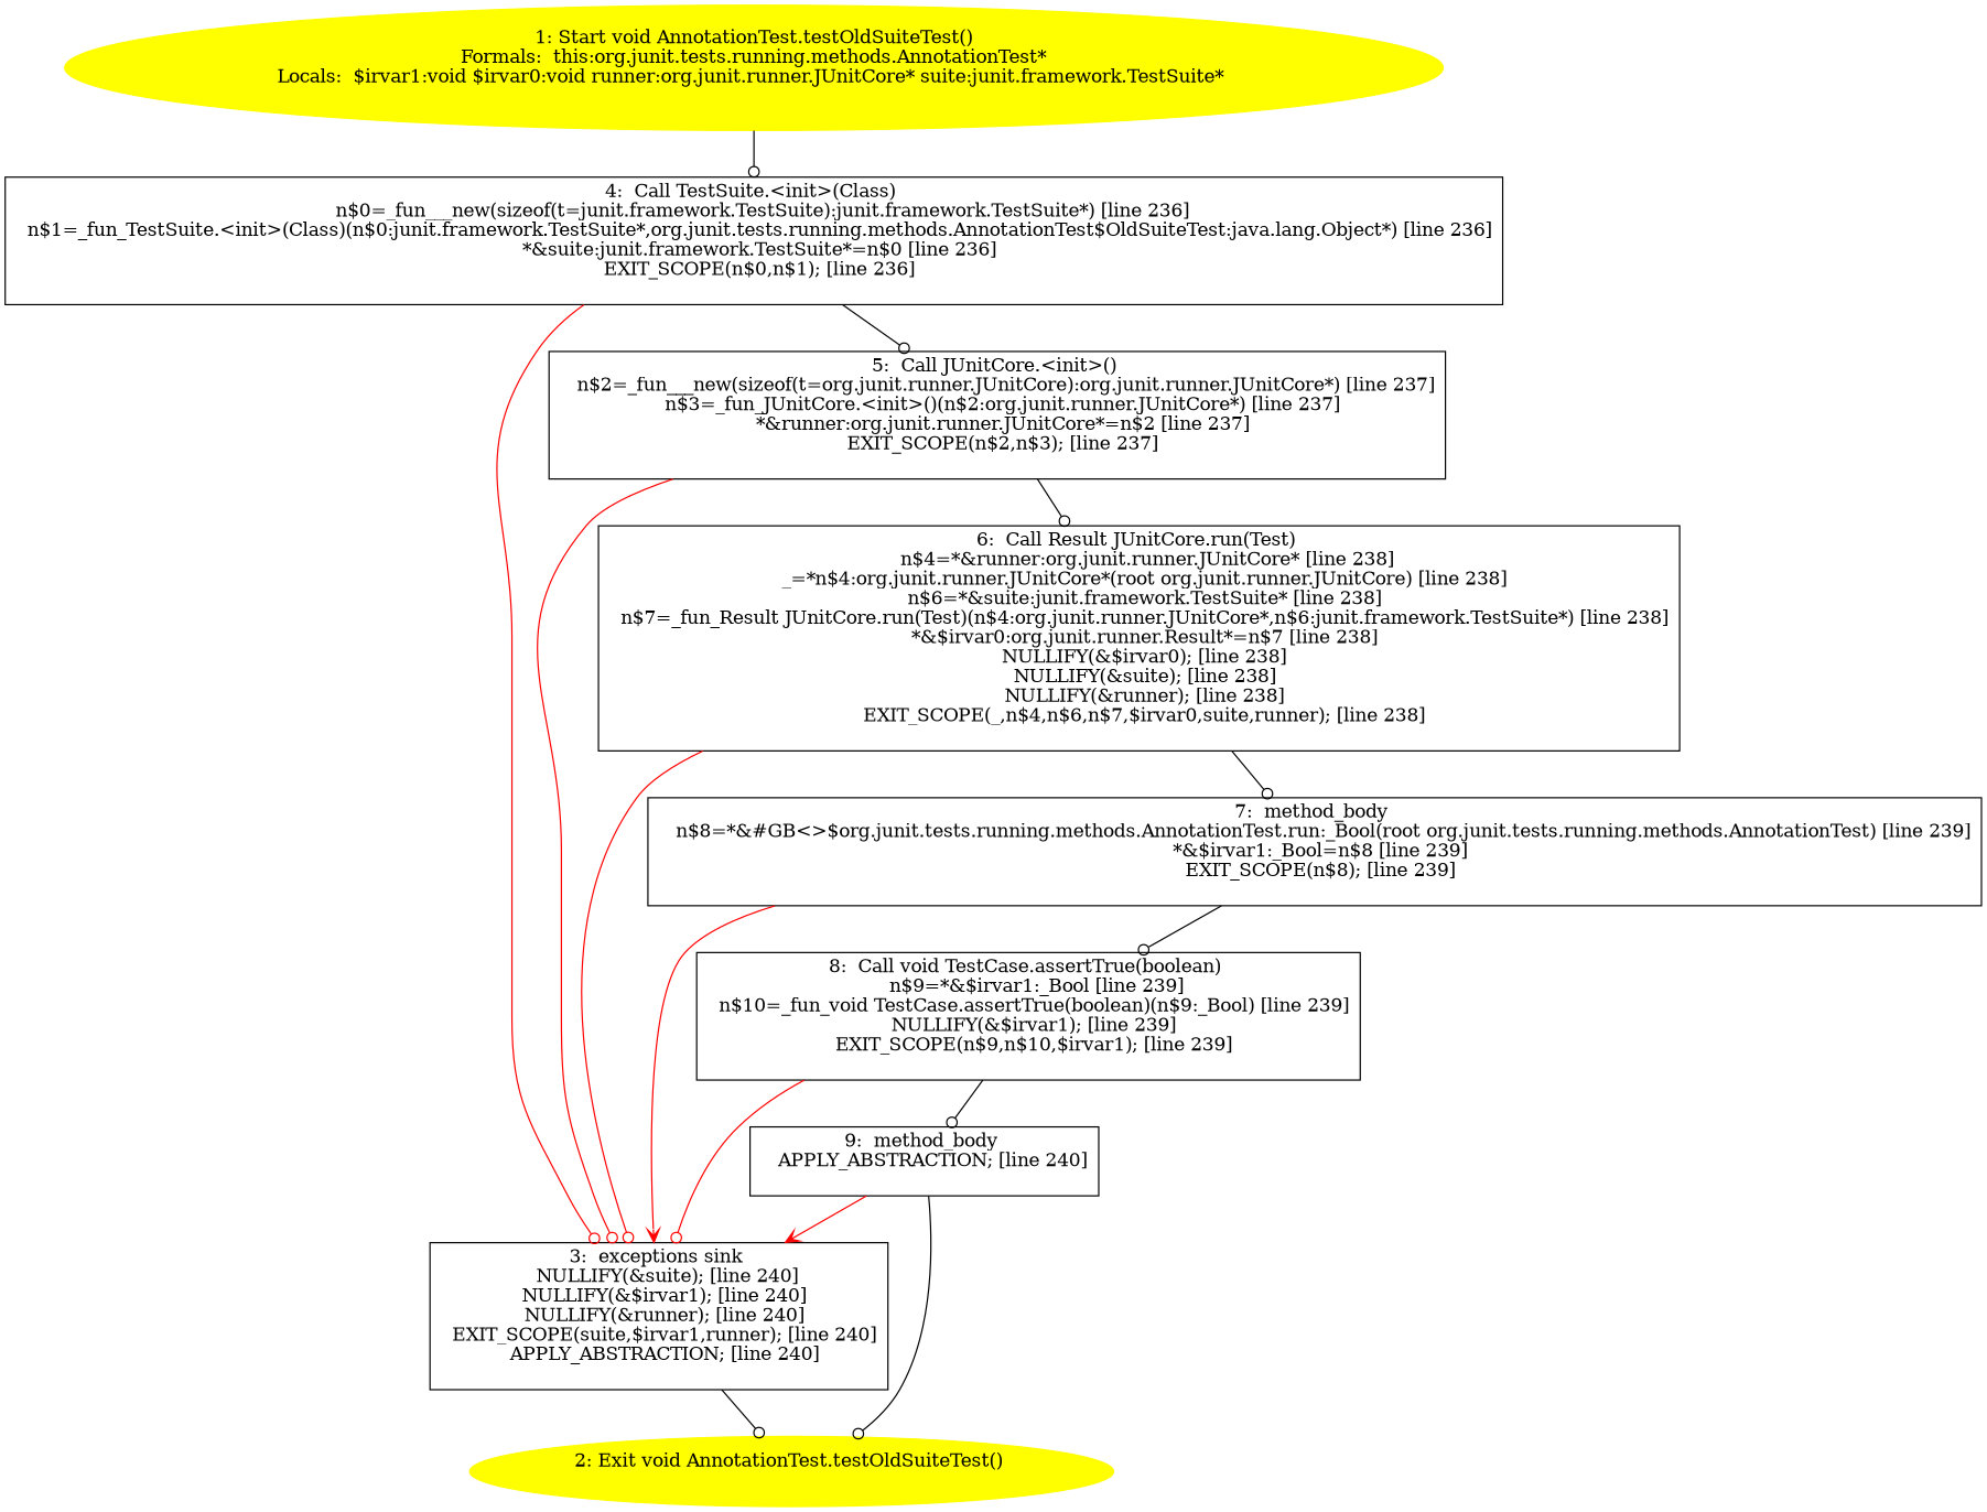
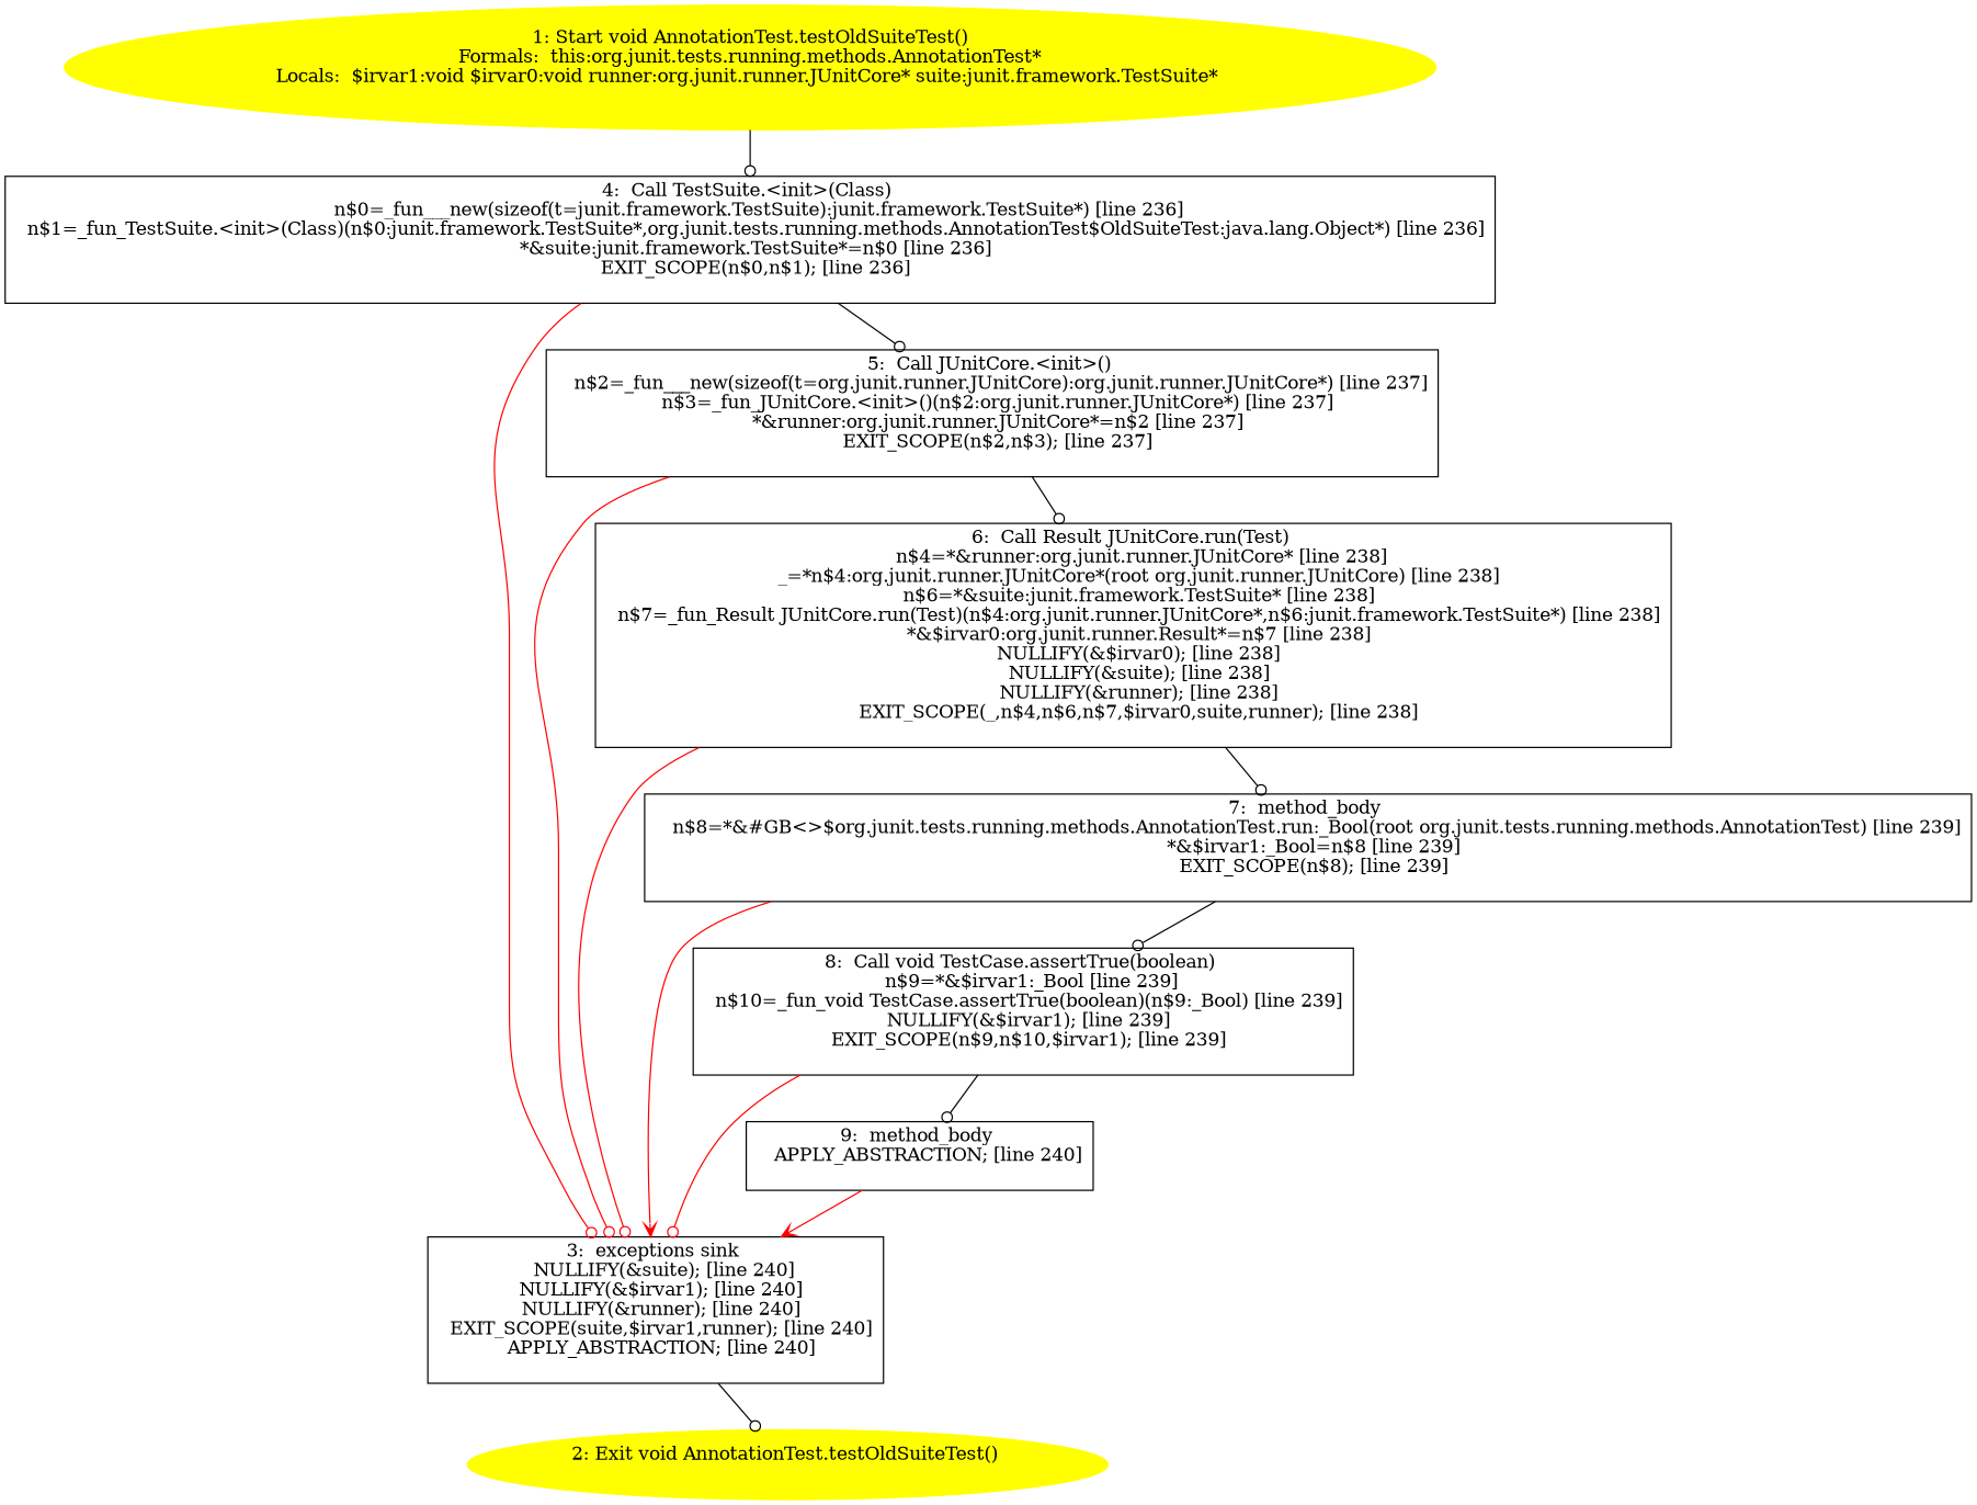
  digraph {
    node [shape=box]
    edge [arrowhead=odot]
    n1 [color=yellow label="1: Start void AnnotationTest.testOldSuiteTest()\nFormals:  this:org.junit.tests.running.methods.AnnotationTest*\nLocals:  $irvar1:void $irvar0:void runner:org.junit.runner.JUnitCore* suite:junit.framework.TestSuite* \n  " style=filled shape=""]
    n2 [label="4:  Call TestSuite.<init>(Class) \n   n$0=_fun___new(sizeof(t=junit.framework.TestSuite):junit.framework.TestSuite*) [line 236]\n  n$1=_fun_TestSuite.<init>(Class)(n$0:junit.framework.TestSuite*,org.junit.tests.running.methods.AnnotationTest$OldSuiteTest:java.lang.Object*) [line 236]\n  *&suite:junit.framework.TestSuite*=n$0 [line 236]\n  EXIT_SCOPE(n$0,n$1); [line 236]\n "]
    n3 [label="3:  exceptions sink \n   NULLIFY(&suite); [line 240]\n  NULLIFY(&$irvar1); [line 240]\n  NULLIFY(&runner); [line 240]\n  EXIT_SCOPE(suite,$irvar1,runner); [line 240]\n  APPLY_ABSTRACTION; [line 240]\n "]
    n4 [label="5:  Call JUnitCore.<init>() \n   n$2=_fun___new(sizeof(t=org.junit.runner.JUnitCore):org.junit.runner.JUnitCore*) [line 237]\n  n$3=_fun_JUnitCore.<init>()(n$2:org.junit.runner.JUnitCore*) [line 237]\n  *&runner:org.junit.runner.JUnitCore*=n$2 [line 237]\n  EXIT_SCOPE(n$2,n$3); [line 237]\n "]
    n5 [color=yellow label="2: Exit void AnnotationTest.testOldSuiteTest() \n  " style=filled shape=""]
    n6 [label="6:  Call Result JUnitCore.run(Test) \n   n$4=*&runner:org.junit.runner.JUnitCore* [line 238]\n  _=*n$4:org.junit.runner.JUnitCore*(root org.junit.runner.JUnitCore) [line 238]\n  n$6=*&suite:junit.framework.TestSuite* [line 238]\n  n$7=_fun_Result JUnitCore.run(Test)(n$4:org.junit.runner.JUnitCore*,n$6:junit.framework.TestSuite*) [line 238]\n  *&$irvar0:org.junit.runner.Result*=n$7 [line 238]\n  NULLIFY(&$irvar0); [line 238]\n  NULLIFY(&suite); [line 238]\n  NULLIFY(&runner); [line 238]\n  EXIT_SCOPE(_,n$4,n$6,n$7,$irvar0,suite,runner); [line 238]\n "]
    n7 [label="7:  method_body \n   n$8=*&#GB<>$org.junit.tests.running.methods.AnnotationTest.run:_Bool(root org.junit.tests.running.methods.AnnotationTest) [line 239]\n  *&$irvar1:_Bool=n$8 [line 239]\n  EXIT_SCOPE(n$8); [line 239]\n "]
    n8 [label="8:  Call void TestCase.assertTrue(boolean) \n   n$9=*&$irvar1:_Bool [line 239]\n  n$10=_fun_void TestCase.assertTrue(boolean)(n$9:_Bool) [line 239]\n  NULLIFY(&$irvar1); [line 239]\n  EXIT_SCOPE(n$9,n$10,$irvar1); [line 239]\n "]
    n9 [label="9:  method_body \n   APPLY_ABSTRACTION; [line 240]\n "]
    n1 -> n2
    n2 -> n3 [color=red]
    n2 -> n4
    n3 -> n5
    n4 -> n3 [color=red]
    n4 -> n6
    n6 -> n3 [color=red]
    n6 -> n7
    n7 -> n3 [color=red arrowhead=vee]
    n7 -> n8
    n8 -> n3 [color=red]
    n8 -> n9
    n9 -> n3 [color=red arrowhead=vee]
-   n9 -> n5
  }
